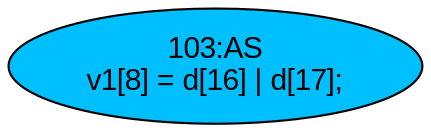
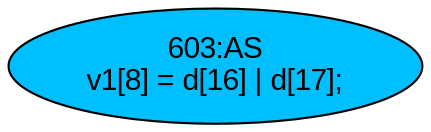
  strict digraph {
    fontname="Liberation Sans"
-   n1 [ast="<pyverilog.vparser.ast.Assign object at 0x7fee2312ab50>" def_var="['v1']" fillcolor=deepskyblue label="103:AS\nv1[8] = d[16] | d[17];" statements="[]" style=filled typ=Assign use_var="['d', 'd']" fontname="Liberation Sans"]
+   n1 [ast="<pyverilog.vparser.ast.Assign object at 0x7fee2312ab50>" def_var="['v1']" fillcolor=deepskyblue label="603:AS\nv1[8] = d[16] | d[17];" statements="[]" style=filled typ=Assign use_var="['d', 'd']" fontname="Liberation Sans"]
  }
